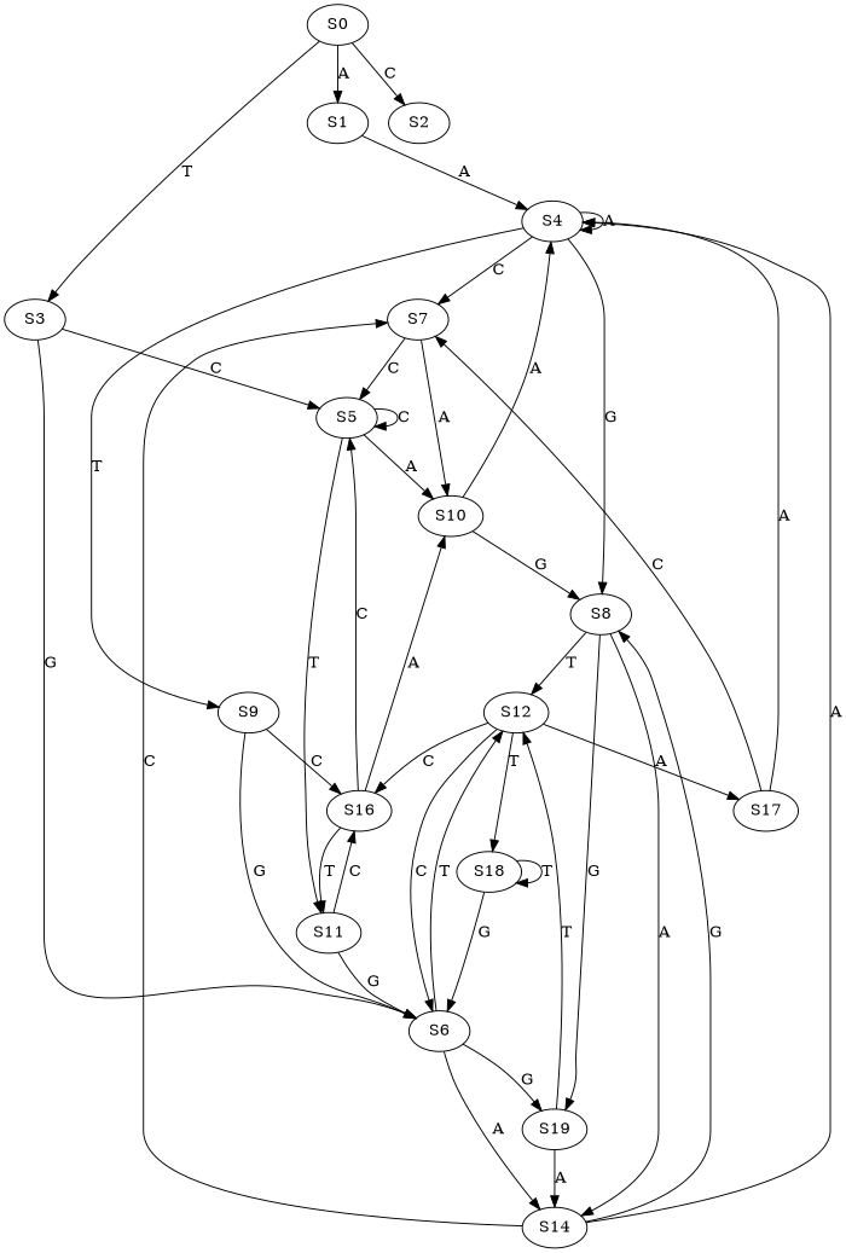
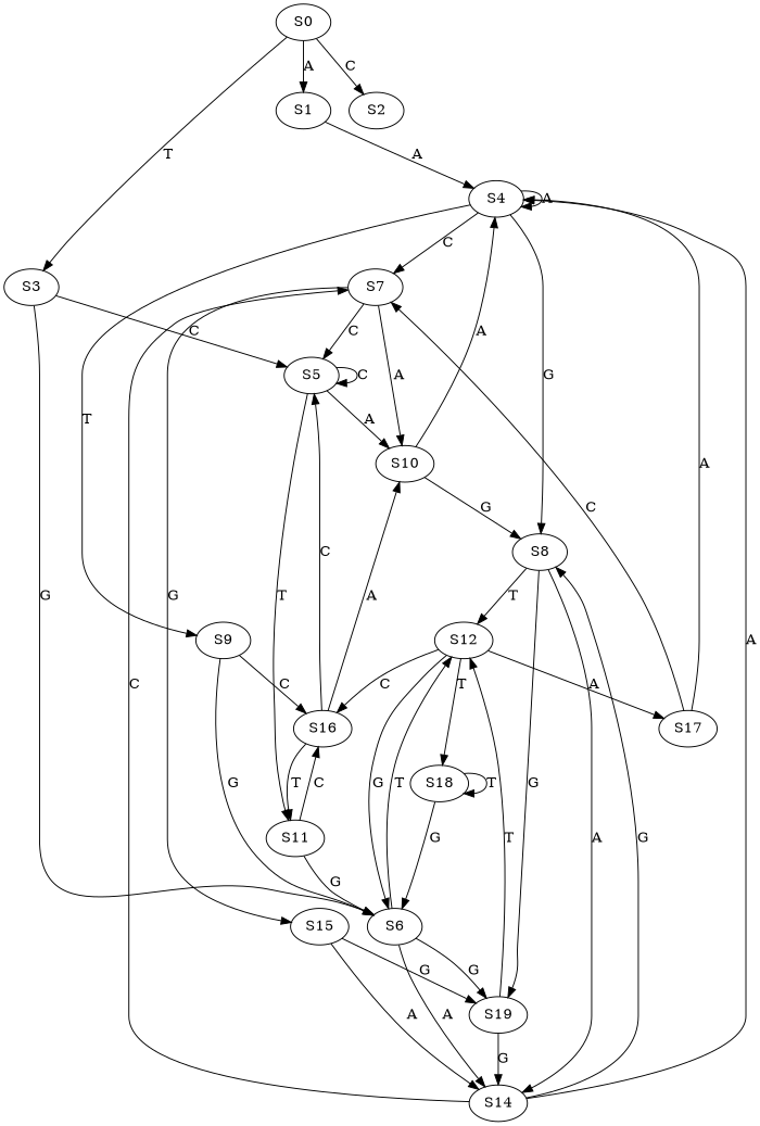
  strict digraph {
    S0
    S1
    S2
    S3
    S4
    S5
    S6
    S7
    S8
    S9
    S10
    S11
    S12
    n14 [label=S19]
    S14
+   S15
    S16
    S17
    S18
    S0 -> S1 [label=A]
    S0 -> S2 [label=C]
    S0 -> S3 [label=T]
    S1 -> S4 [label=A]
    S3 -> S5 [label=C]
    S3 -> S6 [label=G]
    S4 -> S4 [label=A]
    S4 -> S7 [label=C]
    S4 -> S8 [label=G]
    S4 -> S9 [label=T]
    S5 -> S5 [label=C]
    S5 -> S10 [label=A]
    S5 -> S11 [label=T]
    S6 -> S12 [label=T]
    S6 -> n14 [label=G]
    S6 -> S14 [label=A]
    S7 -> S5 [label=C]
    S7 -> S10 [label=A]
+   S7 -> S15 [label=G]
    S8 -> S12 [label=T]
    S8 -> n14 [label=G]
    S8 -> S14 [label=A]
    S9 -> S6 [label=G]
    S9 -> S16 [label=C]
    S10 -> S4 [label=A]
    S10 -> S8 [label=G]
    S11 -> S6 [label=G]
    S11 -> S16 [label=C]
-   S12 -> S6 [label=C]
+   S12 -> S6 [label=G]
    S12 -> S16 [label=C]
    S12 -> S17 [label=A]
    S12 -> S18 [label=T]
    n14 -> S12 [label=T]
-   n14 -> S14 [label=A]
+   n14 -> S14 [label=G]
    S14 -> S4 [label=A]
    S14 -> S7 [label=C]
    S14 -> S8 [label=G]
+   S15 -> n14 [label=G]
+   S15 -> S14 [label=A]
    S16 -> S5 [label=C]
    S16 -> S10 [label=A]
    S16 -> S11 [label=T]
    S17 -> S4 [label=A]
    S17 -> S7 [label=C]
    S18 -> S6 [label=G]
    S18 -> S18 [label=T]
  }
